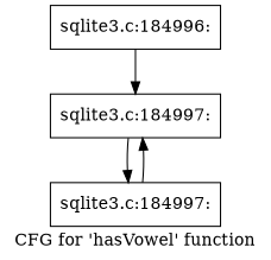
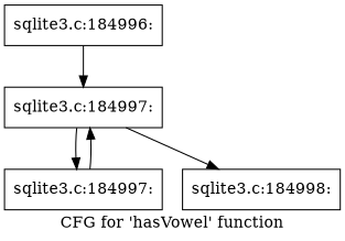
  digraph {
    label="CFG for 'hasVowel' function"
    node [shape=record]
    n1 [label="{sqlite3.c:184996:}"]
    n2 [label="{sqlite3.c:184997:}"]
    n3 [label="{sqlite3.c:184997:}"]
+   n4 [label="{sqlite3.c:184998:}"]
    n1 -> n2
    n2 -> n3
+   n2 -> n4
    n3 -> n2
  }
